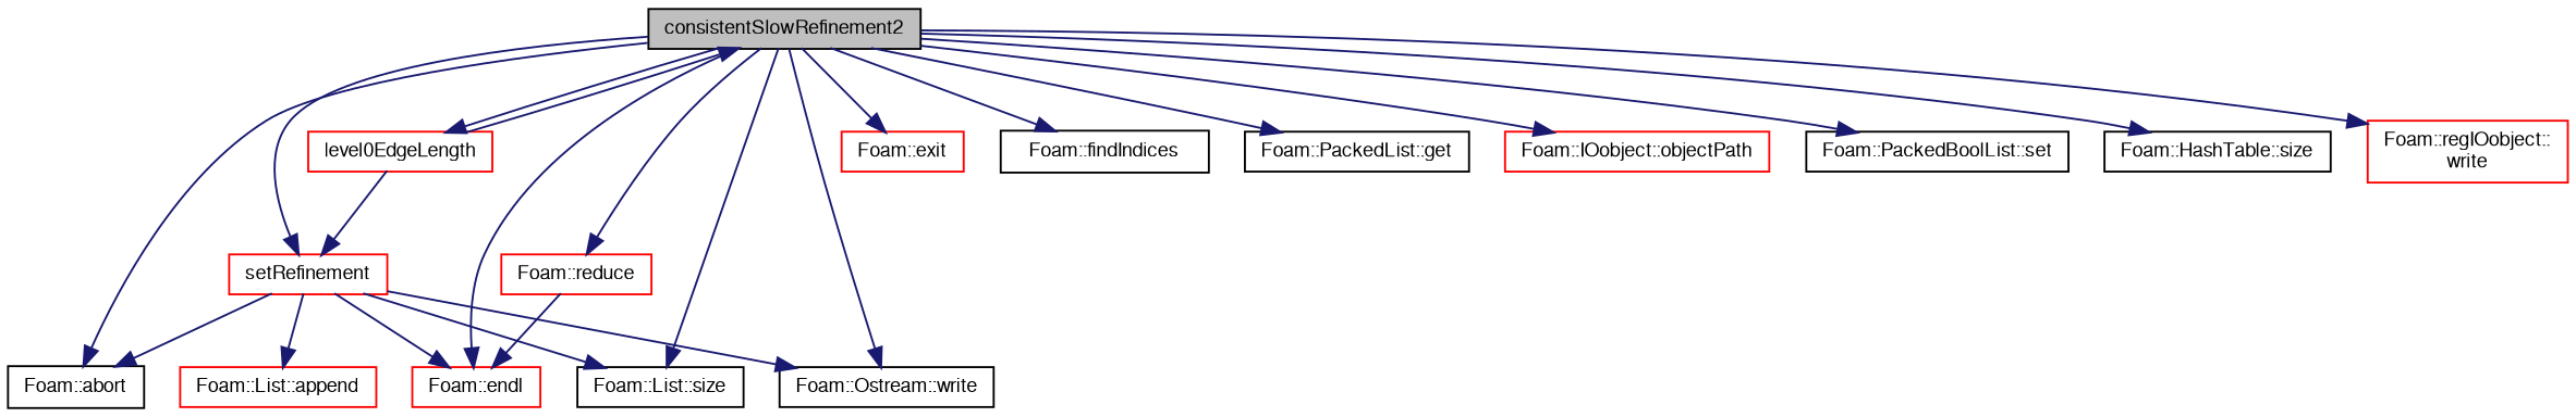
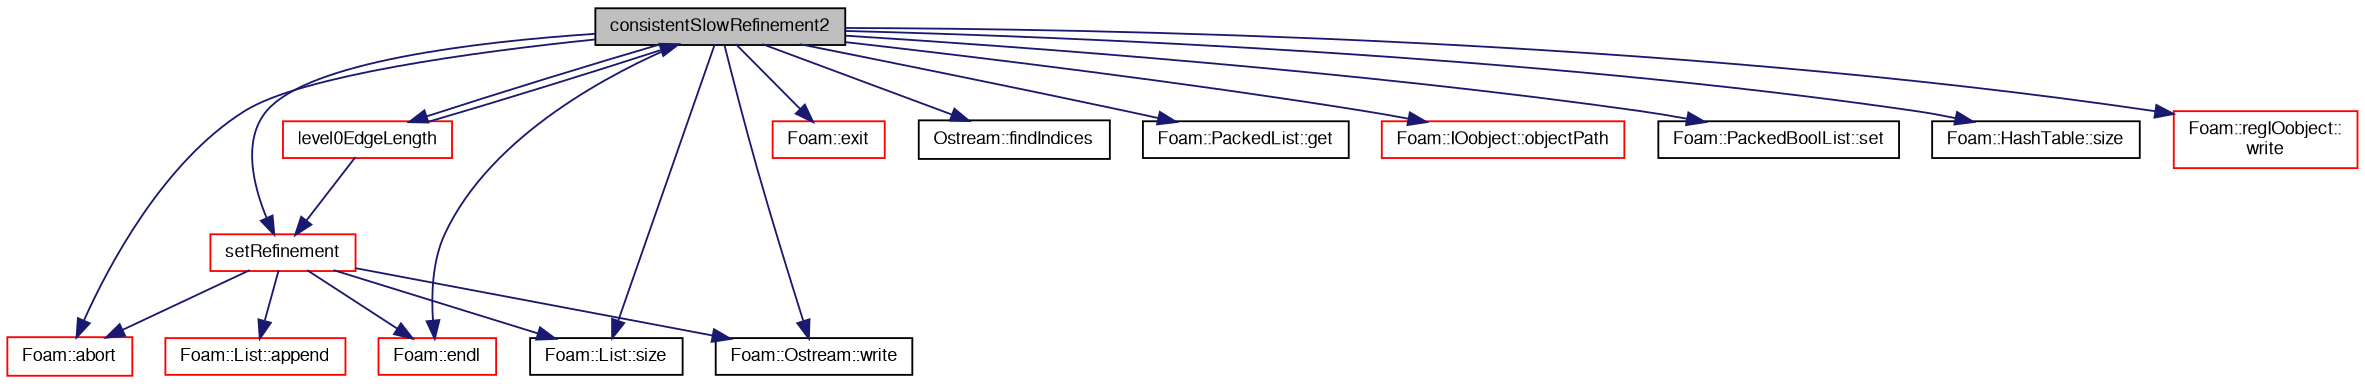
  digraph {
    rankdir=TB
    node [color=red fontname=FreeSans fontsize=10 shape=record]
    edge [color=midnightblue fontname=FreeSans fontsize=10 labelfontname=FreeSans labelfontsize=10 style=solid]
    n1 [color=black fillcolor=grey75 fontcolor=black height=0.2 label=consistentSlowRefinement2 style=filled width=0.4]
-   n2 [color=black height=0.2 label="Foam::abort" width=0.4]
+   n2 [height=0.2 label="Foam::abort" width=0.4]
    n3 [height=0.2 label="Foam::endl" width=0.4]
    n4 [height=0.2 label="Foam::exit" width=0.4]
-   n5 [color=black height=0.2 label="Foam::findIndices" width=0.4]
+   n5 [color=black height=0.2 label="Ostream::findIndices" width=0.4]
    n6 [color=black height=0.2 label="Foam::PackedList::get" width=0.4]
    n7 [height=0.2 label=level0EdgeLength width=0.4]
    n8 [height=0.2 label=setRefinement width=0.4]
    n9 [color=black height=0.2 label="Foam::List::size" width=0.4]
    n10 [color=black height=0.2 label="Foam::Ostream::write" width=0.4]
    n11 [height=0.2 label="Foam::IOobject::objectPath" width=0.4]
-   n12 [height=0.2 label="Foam::reduce" width=0.4]
    n13 [color=black height=0.2 label="Foam::PackedBoolList::set" width=0.4]
    n14 [color=black height=0.2 label="Foam::HashTable::size" width=0.4]
    n15 [height=0.2 label="Foam::regIOobject::\lwrite" width=0.4]
    n16 [height=0.2 label="Foam::List::append" width=0.4]
    n1 -> n2
    n1 -> n3
    n1 -> n4
    n1 -> n5
    n1 -> n6
    n1 -> n7
    n1 -> n8
    n1 -> n9
    n1 -> n10
    n1 -> n11
-   n1 -> n12
    n1 -> n13
    n1 -> n14
    n1 -> n15
    n7 -> n1
    n7 -> n8
    n8 -> n2
    n8 -> n3
    n8 -> n9
    n8 -> n10
    n8 -> n16
-   n12 -> n3
  }
